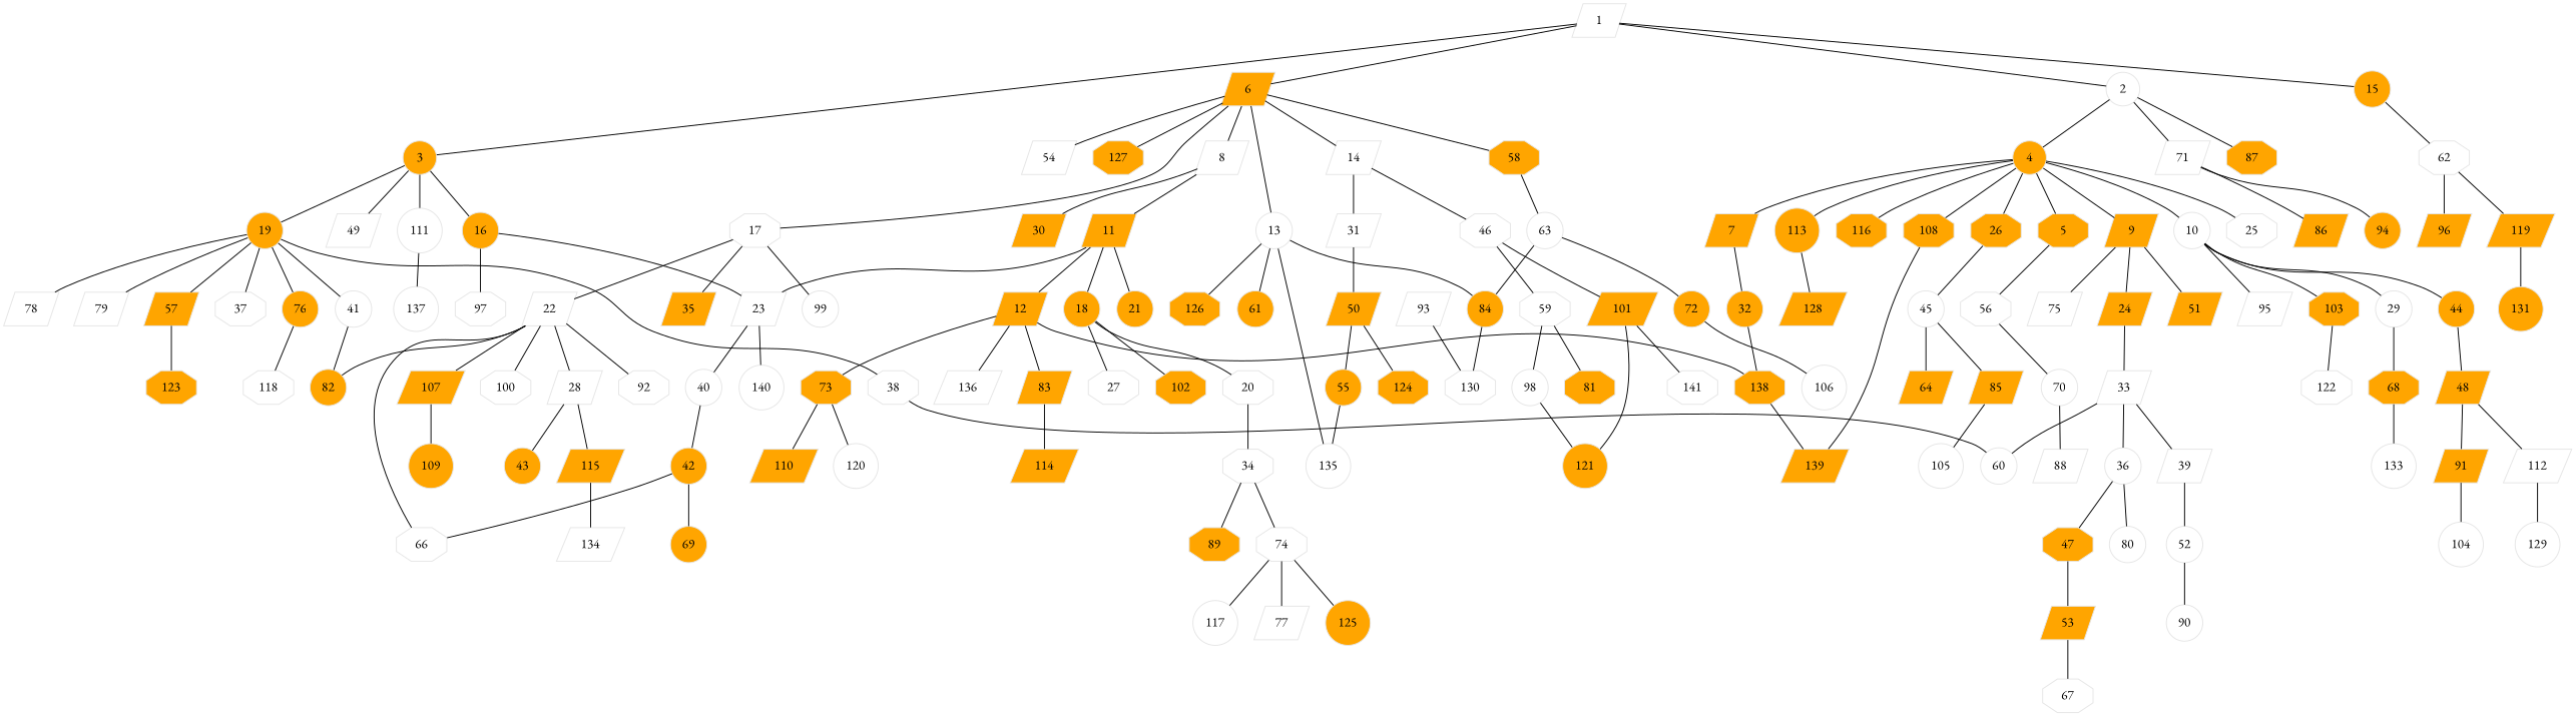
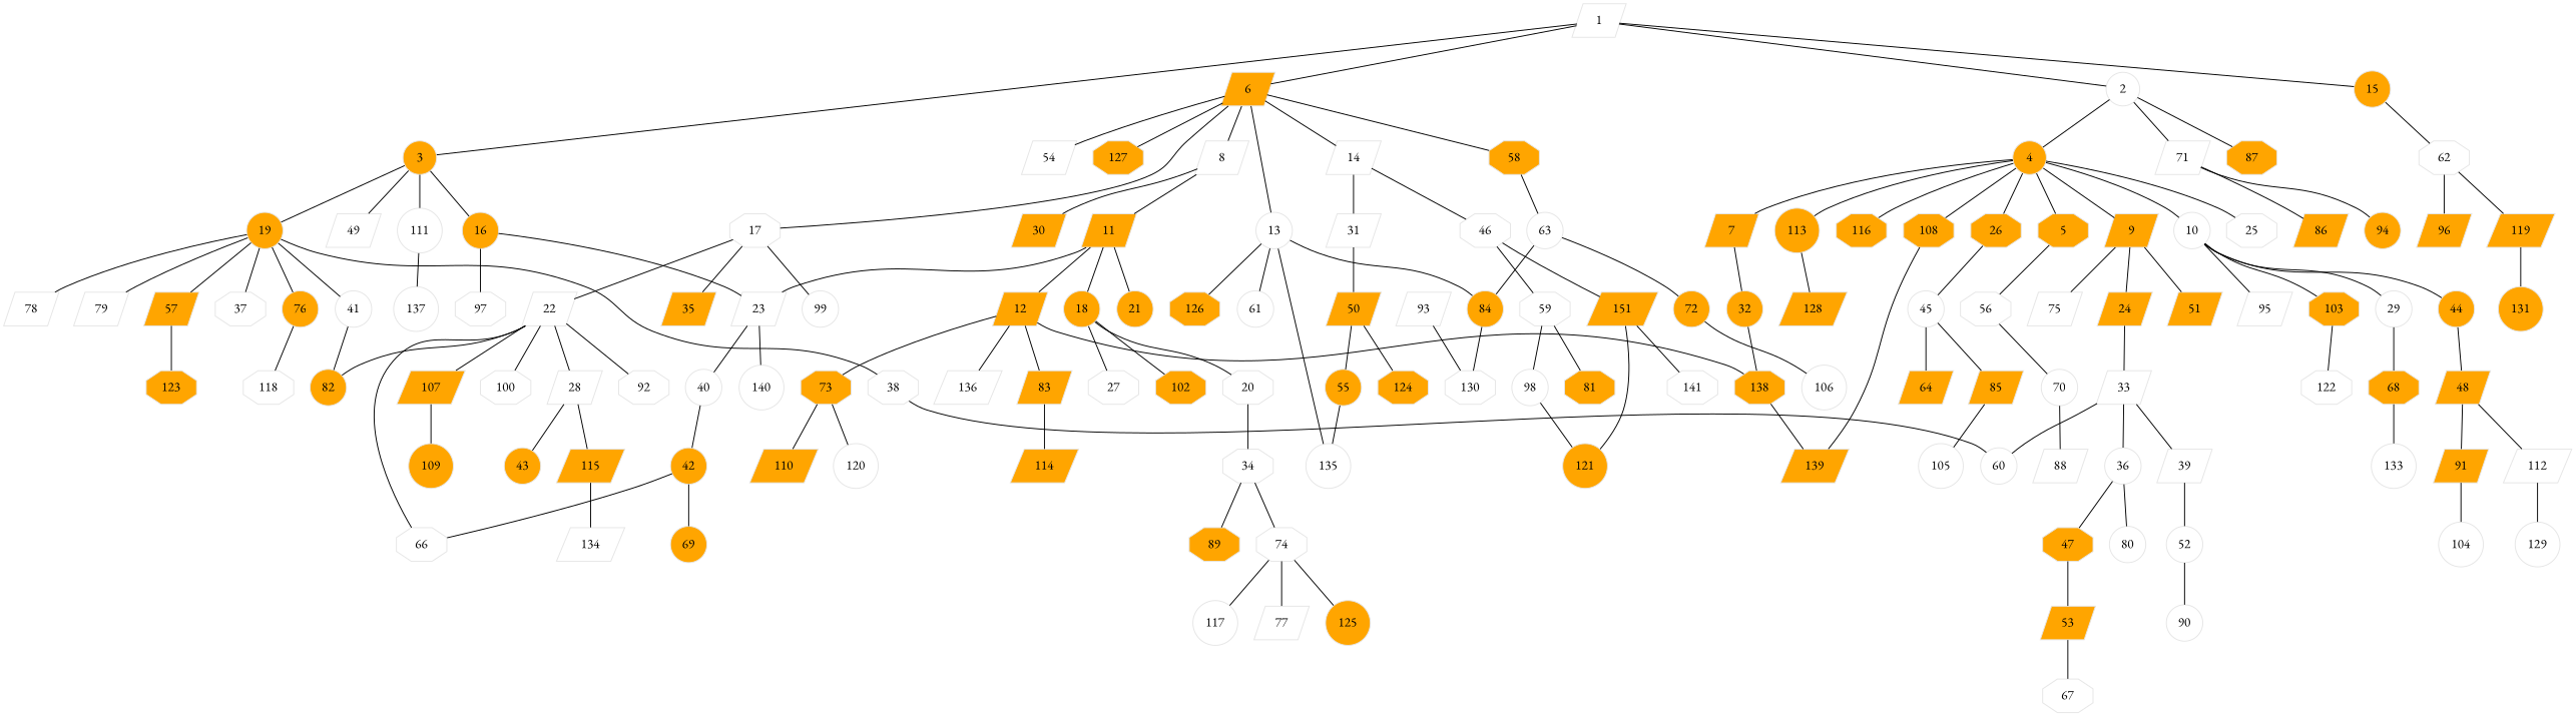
  graph {
    fontname="EB Garamond"
    node [color=gray90 fillcolor=white fontname="EB Garamond" shape=circle style=filled]
    edge [fontname="EB Garamond"]
    1 [shape=parallelogram]
    2
    3 [fillcolor=orange]
    6 [fillcolor=orange shape=parallelogram]
    15 [fillcolor=orange]
    4 [fillcolor=orange]
    71 [shape=parallelogram]
    87 [fillcolor=orange shape=octagon]
    16 [fillcolor=orange]
    19 [fillcolor=orange]
    49 [shape=parallelogram]
    111
    8 [shape=parallelogram]
    13
    14 [shape=parallelogram]
    17 [shape=octagon]
    54 [shape=parallelogram]
    58 [fillcolor=orange shape=octagon]
    127 [fillcolor=orange shape=octagon]
    62 [shape=octagon]
    5 [fillcolor=orange shape=octagon]
    7 [fillcolor=orange shape=parallelogram]
    9 [fillcolor=orange shape=parallelogram]
    10
    25 [shape=octagon]
    26 [fillcolor=orange shape=octagon]
    108 [fillcolor=orange shape=octagon]
    113 [fillcolor=orange]
    116 [fillcolor=orange shape=octagon]
    86 [fillcolor=orange shape=parallelogram]
    94 [fillcolor=orange]
    23 [shape=parallelogram]
    97 [shape=octagon]
    37 [shape=octagon]
    38 [shape=octagon]
    41
    57 [fillcolor=orange shape=parallelogram]
    76 [fillcolor=orange]
    78 [shape=parallelogram]
    79 [shape=parallelogram]
    137
    56 [shape=octagon]
    32 [fillcolor=orange]
    24 [fillcolor=orange shape=parallelogram]
    51 [fillcolor=orange shape=parallelogram]
    75 [shape=parallelogram]
    29
    44 [fillcolor=orange]
    95 [shape=parallelogram]
    103 [fillcolor=orange shape=octagon]
    45
    139 [fillcolor=orange shape=parallelogram]
    128 [fillcolor=orange shape=parallelogram]
    70
    11 [fillcolor=orange shape=parallelogram]
    30 [fillcolor=orange shape=parallelogram]
-   61 [fillcolor=orange]
+   61
    84 [fillcolor=orange]
    126 [fillcolor=orange shape=octagon]
    135
    31 [shape=parallelogram]
    46 [shape=octagon]
    22 [shape=parallelogram]
    35 [fillcolor=orange shape=parallelogram]
    99
    63
    138 [fillcolor=orange shape=octagon]
    12 [fillcolor=orange shape=parallelogram]
    18 [fillcolor=orange]
    21 [fillcolor=orange]
    33 [shape=parallelogram]
    68 [fillcolor=orange shape=octagon]
    48 [fillcolor=orange shape=parallelogram]
    122 [shape=octagon]
    73 [fillcolor=orange shape=octagon]
    83 [fillcolor=orange shape=parallelogram]
    136 [shape=parallelogram]
    20 [shape=octagon]
    27 [shape=octagon]
    102 [fillcolor=orange shape=octagon]
    40
    140
    110 [fillcolor=orange shape=parallelogram]
    120
    114 [fillcolor=orange shape=parallelogram]
    130 [shape=octagon]
    50 [fillcolor=orange shape=parallelogram]
    59 [shape=octagon]
-   101 [fillcolor=orange shape=parallelogram]
+   101 [fillcolor=orange shape=parallelogram label=151]
    96 [fillcolor=orange shape=parallelogram]
    119 [fillcolor=orange shape=parallelogram]
    28 [shape=parallelogram]
    66 [shape=octagon]
    82 [fillcolor=orange]
    92 [shape=octagon]
    100 [shape=octagon]
    107 [fillcolor=orange shape=parallelogram]
    34 [shape=octagon]
    60
    123 [fillcolor=orange shape=octagon]
    118 [shape=octagon]
    74 [shape=octagon]
    89 [fillcolor=orange shape=octagon]
    43 [fillcolor=orange]
    115 [fillcolor=orange shape=parallelogram]
    109 [fillcolor=orange]
    42 [fillcolor=orange]
    36
    39 [shape=parallelogram]
    64 [fillcolor=orange shape=parallelogram]
    85 [fillcolor=orange shape=parallelogram]
    134 [shape=parallelogram]
    133
    55 [fillcolor=orange]
    124 [fillcolor=orange shape=octagon]
    47 [fillcolor=orange shape=octagon]
    80
    52
    117
    77 [shape=parallelogram]
    125 [fillcolor=orange]
    53 [fillcolor=orange shape=parallelogram]
    90
    69 [fillcolor=orange]
    91 [fillcolor=orange shape=parallelogram]
    112 [shape=parallelogram]
    105
    81 [fillcolor=orange shape=octagon]
    98
    67 [shape=octagon]
    104
    129
    88 [shape=parallelogram]
    72 [fillcolor=orange]
    121 [fillcolor=orange]
    131 [fillcolor=orange]
    106
    93 [shape=parallelogram]
    141 [shape=octagon]
    1 -- 2
    1 -- 3
    1 -- 6
    1 -- 15
    2 -- 4
    2 -- 71
    2 -- 87
    3 -- 16
    3 -- 19
    3 -- 49
    3 -- 111
    6 -- 8
    6 -- 13
    6 -- 14
    6 -- 17
    6 -- 54
    6 -- 58
    6 -- 127
    15 -- 62
    4 -- 5
    4 -- 7
    4 -- 9
    4 -- 10
    4 -- 25
    4 -- 26
    4 -- 108
    4 -- 113
    4 -- 116
    71 -- 86
    71 -- 94
    16 -- 23
    16 -- 97
    19 -- 37
    19 -- 38
    19 -- 41
    19 -- 57
    19 -- 76
    19 -- 78
    19 -- 79
    111 -- 137
    8 -- 11
    8 -- 30
    13 -- 61
    13 -- 84
    13 -- 126
    13 -- 135
    14 -- 31
    14 -- 46
    17 -- 22
    17 -- 35
    17 -- 99
    58 -- 63
    62 -- 96
    62 -- 119
    5 -- 56
    7 -- 32
    9 -- 24
    9 -- 51
    9 -- 75
    10 -- 29
    10 -- 44
    10 -- 95
    10 -- 103
    26 -- 45
    108 -- 139
    113 -- 128
    23 -- 40
    23 -- 140
    38 -- 60
    41 -- 82
    57 -- 123
    76 -- 118
    56 -- 70
    32 -- 138
    24 -- 33
    29 -- 68
    44 -- 48
    103 -- 122
    45 -- 64
    45 -- 85
    70 -- 88
    11 -- 23
    11 -- 12
    11 -- 18
    11 -- 21
    84 -- 130
    31 -- 50
    46 -- 59
    46 -- 101
    22 -- 28
    22 -- 66
    22 -- 82
    22 -- 92
    22 -- 100
    22 -- 107
    63 -- 84
    63 -- 72
    138 -- 139
    12 -- 138
    12 -- 73
    12 -- 83
    12 -- 136
    18 -- 20
    18 -- 27
    18 -- 102
    33 -- 60
    33 -- 36
    33 -- 39
    68 -- 133
    48 -- 91
    48 -- 112
    73 -- 110
    73 -- 120
    83 -- 114
    20 -- 34
    40 -- 42
    50 -- 55
    50 -- 124
    59 -- 81
    59 -- 98
    101 -- 121
    101 -- 141
    119 -- 131
    28 -- 43
    28 -- 115
    107 -- 109
    34 -- 74
    34 -- 89
    74 -- 117
    74 -- 77
    74 -- 125
    115 -- 134
    42 -- 66
    42 -- 69
    36 -- 47
    36 -- 80
    39 -- 52
    85 -- 105
    55 -- 135
    47 -- 53
    52 -- 90
    53 -- 67
    91 -- 104
    112 -- 129
    98 -- 121
    72 -- 106
    93 -- 130
  }
